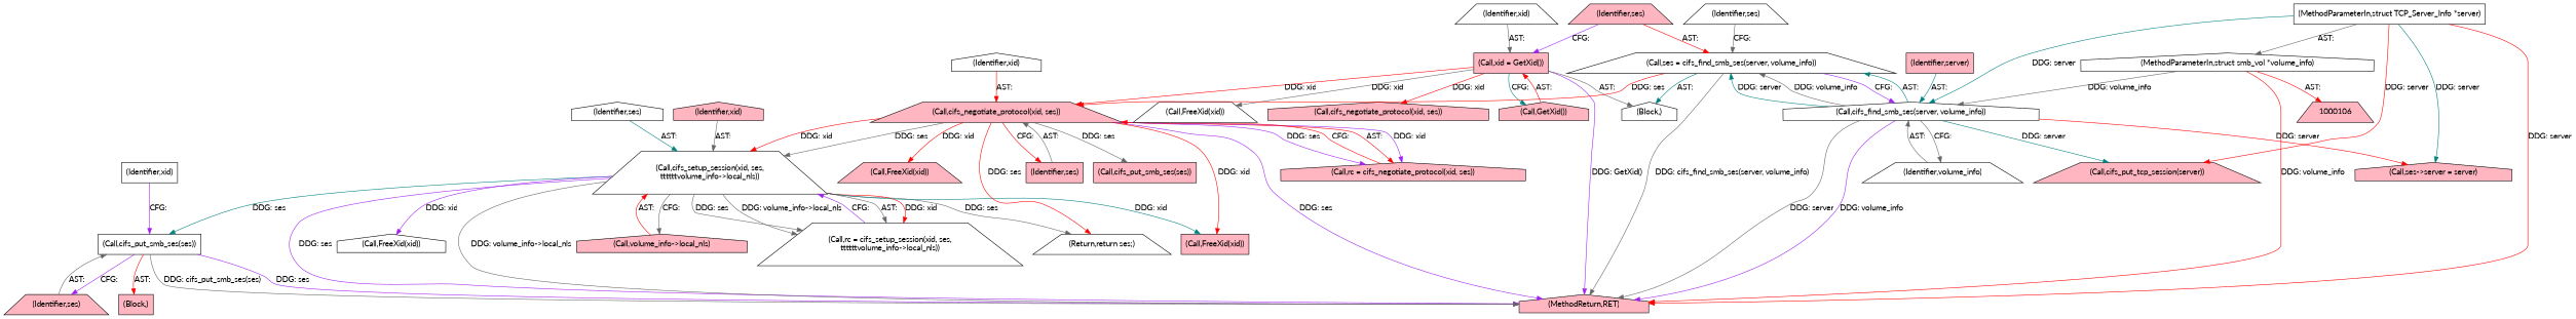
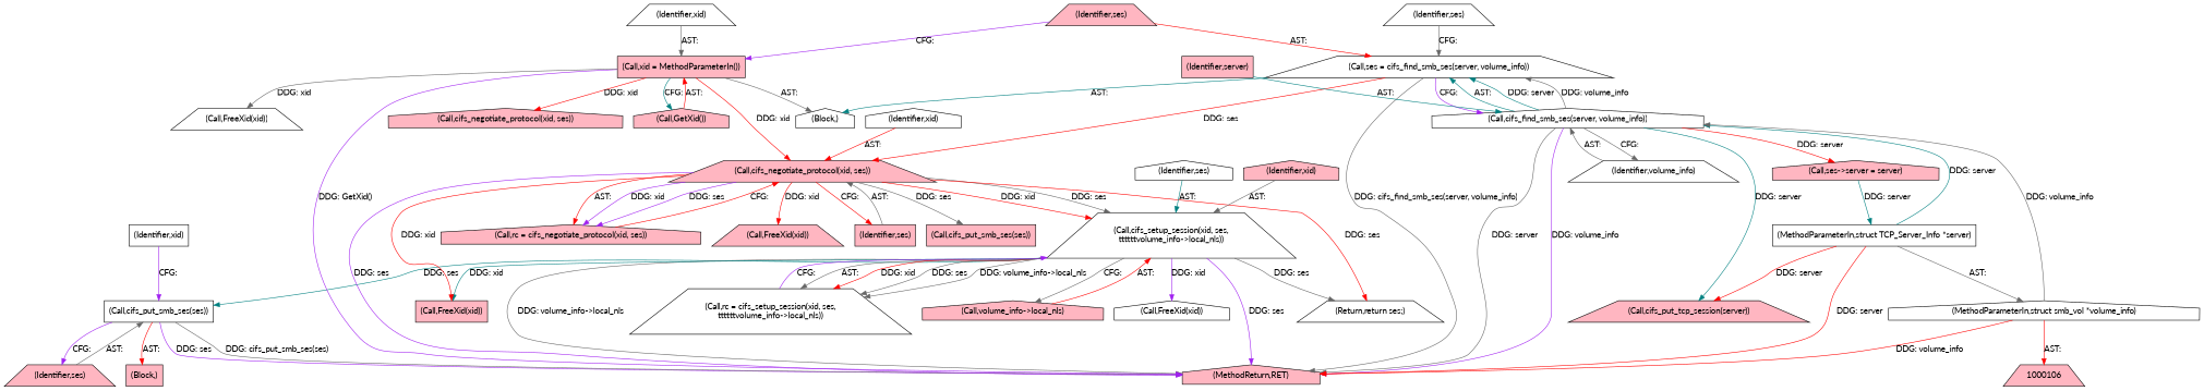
  digraph {
    fontname=Lato
    node [fillcolor=lightpink fontname=Lato shape=trapezium style=filled]
    edge [color=gray40 fontname=Lato]
    n1 [fillcolor=white label="(Call,cifs_put_smb_ses(ses))" shape=box]
    n2 [label="(MethodReturn,RET)" shape=house]
    n3 [label="(Identifier,ses)"]
    n4 [label="(Block,)" shape=box]
    n5 [fillcolor=white label="(Call,cifs_setup_session(xid, ses,\n\t\t\t\t\t\tvolume_info->local_nls))"]
    n6 [label="(Call,volume_info->local_nls)" shape=house]
    n7 [fillcolor=white label="(Call,FreeXid(xid))" shape=house]
    n8 [fillcolor=white label="(Return,return ses;)"]
    n9 [fillcolor=white label="(Call,rc = cifs_setup_session(xid, ses,\n\t\t\t\t\t\tvolume_info->local_nls))"]
    n10 [label="(Call,FreeXid(xid))" shape=box]
    n11 [label="(Call,cifs_negotiate_protocol(xid, ses))"]
    n12 [label="(Call,rc = cifs_negotiate_protocol(xid, ses))" shape=house]
    n13 [label="(Call,FreeXid(xid))"]
    n14 [label="(Identifier,ses)" shape=box]
    n15 [label="(Call,cifs_put_smb_ses(ses))" shape=box]
-   n16 [label="(Call,xid = GetXid())" shape=box]
+   n16 [label="(Call,xid = MethodParameterIn())" shape=box]
    n17 [fillcolor=white label="(Call,FreeXid(xid))"]
    n18 [fillcolor=white label="(Block,)" shape=house]
    n19 [label="(Call,cifs_negotiate_protocol(xid, ses))" shape=house]
    n20 [label="(Call,GetXid())" shape=house]
    n21 [fillcolor=white label="(Call,ses = cifs_find_smb_ses(server, volume_info))"]
    n22 [fillcolor=white label="(Call,cifs_find_smb_ses(server, volume_info))" shape=house]
    n23 [label="(Call,ses->server = server)" shape=house]
    n24 [fillcolor=white label="(Identifier,volume_info)"]
    n25 [label="(Call,cifs_put_tcp_session(server))"]
    n26 [fillcolor=white label="(MethodParameterIn,struct TCP_Server_Info *server)" shape=box]
    n27 [fillcolor=white label="(MethodParameterIn,struct smb_vol *volume_info)" shape=house]
    1000106
    n29 [label="(Identifier,server)" shape=box]
    n30 [fillcolor=white label="(Identifier,xid)" shape=box]
    n31 [label="(Identifier,ses)"]
    n32 [fillcolor=white label="(Identifier,xid)" shape=house]
    n33 [fillcolor=white label="(Identifier,ses)"]
    n34 [fillcolor=white label="(Identifier,xid)"]
    n35 [label="(Identifier,xid)" shape=house]
    n36 [fillcolor=white label="(Identifier,ses)" shape=house]
    n1 -> n2 [color=purple label="DDG: ses"]
    n1 -> n2 [label="DDG: cifs_put_smb_ses(ses)"]
    n1 -> n3 [color=purple label="CFG: "]
    n1 -> n4 [color=red label="AST: "]
    n3 -> n1 [label="AST: "]
    n5 -> n1 [color=teal label="DDG: ses"]
    n5 -> n2 [color=purple label="DDG: ses"]
    n5 -> n2 [label="DDG: volume_info->local_nls"]
    n5 -> n6 [label="CFG: "]
    n5 -> n7 [color=purple label="DDG: xid"]
    n5 -> n8 [label="DDG: ses"]
    n5 -> n9 [label="AST: "]
    n5 -> n9 [color=red label="DDG: xid"]
    n5 -> n9 [label="DDG: ses"]
    n5 -> n9 [label="DDG: volume_info->local_nls"]
    n5 -> n10 [color=teal label="DDG: xid"]
    n6 -> n5 [color=red label="AST: "]
    n9 -> n5 [color=purple label="CFG: "]
    n11 -> n2 [color=purple label="DDG: ses"]
    n11 -> n5 [color=red label="DDG: xid"]
    n11 -> n5 [label="DDG: ses"]
    n11 -> n8 [color=red label="DDG: ses"]
    n11 -> n10 [color=red label="DDG: xid"]
    n11 -> n12 [color=red label="AST: "]
    n11 -> n12 [color=purple label="DDG: xid"]
    n11 -> n12 [color=purple label="DDG: ses"]
    n11 -> n13 [color=red label="DDG: xid"]
    n11 -> n14 [color=red label="CFG: "]
    n11 -> n15 [label="DDG: ses"]
    n12 -> n11 [color=red label="CFG: "]
    n14 -> n11 [label="AST: "]
    n16 -> n2 [color=purple label="DDG: GetXid()"]
    n16 -> n11 [color=red label="DDG: xid"]
    n16 -> n17 [label="DDG: xid"]
    n16 -> n18 [label="AST: "]
    n16 -> n19 [color=red label="DDG: xid"]
    n16 -> n20 [color=teal label="CFG: "]
    n20 -> n16 [color=red label="AST: "]
    n21 -> n2 [label="DDG: cifs_find_smb_ses(server, volume_info)"]
    n21 -> n11 [color=red label="DDG: ses"]
    n21 -> n18 [color=teal label="AST: "]
    n21 -> n22 [color=purple label="CFG: "]
    n22 -> n2 [label="DDG: server"]
    n22 -> n2 [color=purple label="DDG: volume_info"]
    n22 -> n21 [color=teal label="AST: "]
    n22 -> n21 [color=teal label="DDG: server"]
    n22 -> n21 [label="DDG: volume_info"]
    n22 -> n23 [color=red label="DDG: server"]
    n22 -> n24 [label="CFG: "]
    n22 -> n25 [color=teal label="DDG: server"]
    n24 -> n22 [label="AST: "]
    n26 -> n2 [color=red label="DDG: server"]
    n26 -> n22 [color=teal label="DDG: server"]
-   n26 -> n23 [color=teal label="DDG: server"]
+   n23 -> n26 [color=teal label="DDG: server"]
    n26 -> n25 [color=red label="DDG: server"]
    n26 -> n27 [label="AST: "]
    n27 -> n2 [color=red label="DDG: volume_info"]
    n27 -> n22 [label="DDG: volume_info"]
    n27 -> 1000106 [color=red label="AST: "]
    n29 -> n22 [color=teal label="AST: "]
    n30 -> n1 [color=purple label="CFG: "]
    n31 -> n16 [color=purple label="CFG: "]
    n31 -> n21 [color=red label="AST: "]
    n32 -> n11 [color=red label="AST: "]
    n33 -> n21 [label="CFG: "]
    n34 -> n16 [label="AST: "]
    n35 -> n5 [label="AST: "]
    n36 -> n5 [color=teal label="AST: "]
  }
